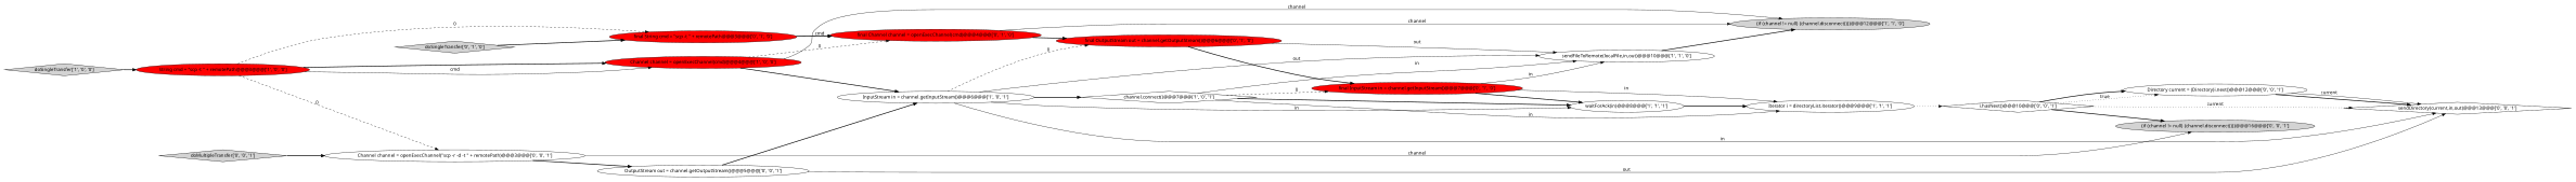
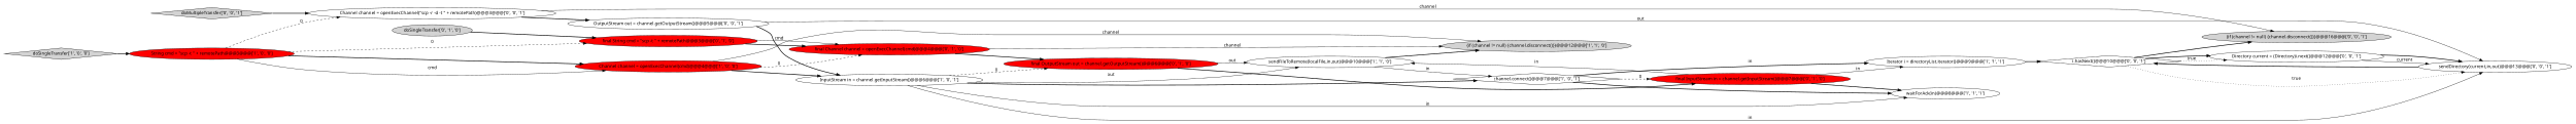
  digraph {
    fontname="Noto Sans"
    rankdir=LR
    node [fillcolor=white fontname="Noto Sans" shape=ellipse style=filled]
    edge [fontname="Noto Sans" style=bold]
    n1 [fillcolor=lightgray label="{if (channel != null) {channel.disconnect()}}@@@12@@@['1', '1', '0']"]
    n2 [label="waitForAck(in)@@@8@@@['1', '1', '1']"]
    n3 [label="Iterator i = directoryList.iterator()@@@9@@@['1', '1', '1']"]
    n4 [label="i.hasNext()@@@10@@@['0', '0', '1']" shape=diamond]
    n5 [label="Directory current = (Directory)i.next()@@@12@@@['0', '0', '1']"]
    n6 [fillcolor=lightgray label="{if (channel != null) {channel.disconnect()}}@@@16@@@['0', '0', '1']"]
-   n7 [label="sendDirectory(current,in,out)@@@13@@@['0', '0', '1']" shape=diamond]
+   n7 [label="sendDirectory(current,in,out)@@@13@@@['0', '0', '1']"]
    n8 [label="sendFileToRemote(localFile,in,out)@@@10@@@['1', '1', '0']"]
    n9 [fillcolor=lightgray label="doSingleTransfer['1', '0', '0']" shape=diamond]
    n10 [fillcolor=red label="String cmd = \"scp -t \" + remotePath@@@3@@@['1', '0', '0']"]
    n11 [label="Channel channel = openExecChannel(\"scp -r -d -t \" + remotePath)@@@3@@@['0', '0', '1']"]
    n12 [fillcolor=red label="final String cmd = \"scp -t \" + remotePath@@@3@@@['0', '1', '0']"]
    n13 [fillcolor=red label="Channel channel = openExecChannel(cmd)@@@4@@@['1', '0', '0']"]
    n14 [fillcolor=lightgray label="doMultipleTransfer['0', '0', '1']" shape=diamond]
    n15 [label="OutputStream out = channel.getOutputStream()@@@5@@@['0', '0', '1']"]
    n16 [label="channel.connect()@@@7@@@['1', '0', '1']" shape=diamond]
    n17 [fillcolor=red label="final InputStream in = channel.getInputStream()@@@7@@@['0', '1', '0']"]
    n18 [label="InputStream in = channel.getInputStream()@@@6@@@['1', '0', '1']"]
    n19 [fillcolor=red label="final Channel channel = openExecChannel(cmd)@@@4@@@['0', '1', '0']"]
    n20 [fillcolor=red label="final OutputStream out = channel.getOutputStream()@@@6@@@['0', '1', '0']"]
-   n21 [fillcolor=lightgray label="doSingleTransfer['0', '1', '0']" shape=diamond]
-   n2 -> n3
-   n3 -> n4 [style=dotted]
+   n21 [fillcolor=lightgray label="doSingleTransfer['0', '1', '0']"]
+   n3 -> n4
    n4 -> n5 [label=true style=dotted]
    n4 -> n5
    n4 -> n6
-   n4 -> n7 [label=current style=dotted]
+   n4 -> n7 [label=true style=dotted]
    n5 -> n7
    n5 -> n7 [label=current style=solid]
+   n7 -> n4
    n8 -> n1
    n9 -> n10
    n10 -> n11 [label=0 style=dashed]
    n10 -> n12 [label=0 style=dashed]
    n10 -> n13 [label=cmd style=solid]
    n10 -> n13
    n11 -> n6 [label=channel style=solid]
    n11 -> n15
    n12 -> n19
    n12 -> n19 [label=cmd style=solid]
    n13 -> n1 [label=channel style=solid]
    n13 -> n18
    n13 -> n19 [label=0 style=dashed]
    n14 -> n11
    n15 -> n7 [label=out style=solid]
    n15 -> n18
    n16 -> n2
-   n16 -> n3 [label=in style=solid]
-   n16 -> n8 [label=in style=solid]
+   n16 -> n3 [label=in]
+   n8 -> n16 [label=in style=solid]
    n16 -> n17 [label=0 style=dashed]
    n17 -> n2
    n17 -> n3 [label=in style=solid]
    n17 -> n8 [label=in style=solid]
    n18 -> n2 [label=in style=solid]
    n18 -> n7 [label=in style=solid]
    n18 -> n8 [label=out style=solid]
    n18 -> n16
    n18 -> n20 [label=0 style=dashed]
    n19 -> n1 [label=channel style=solid]
    n19 -> n20
    n20 -> n8 [label=out style=solid]
    n20 -> n17
    n21 -> n12
  }
